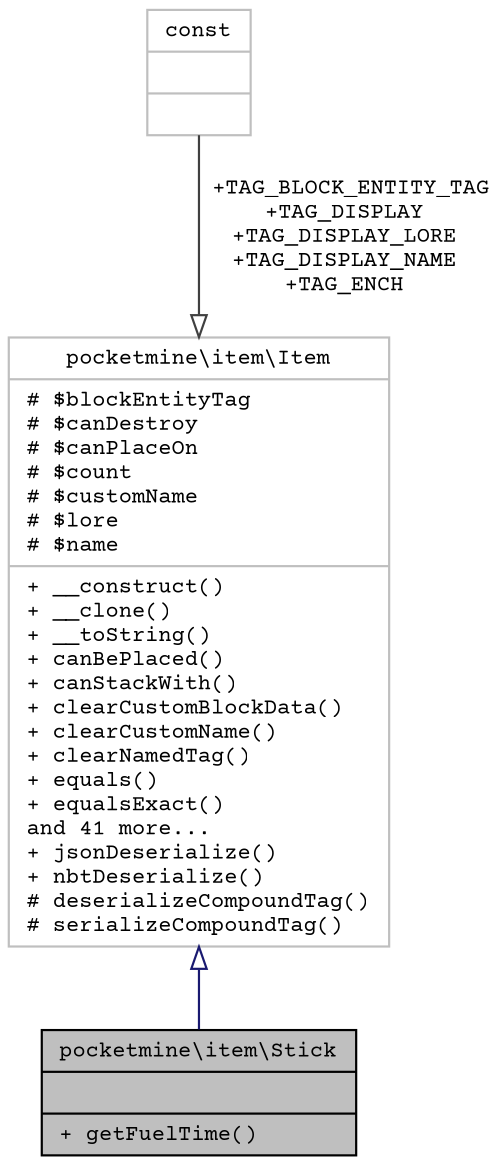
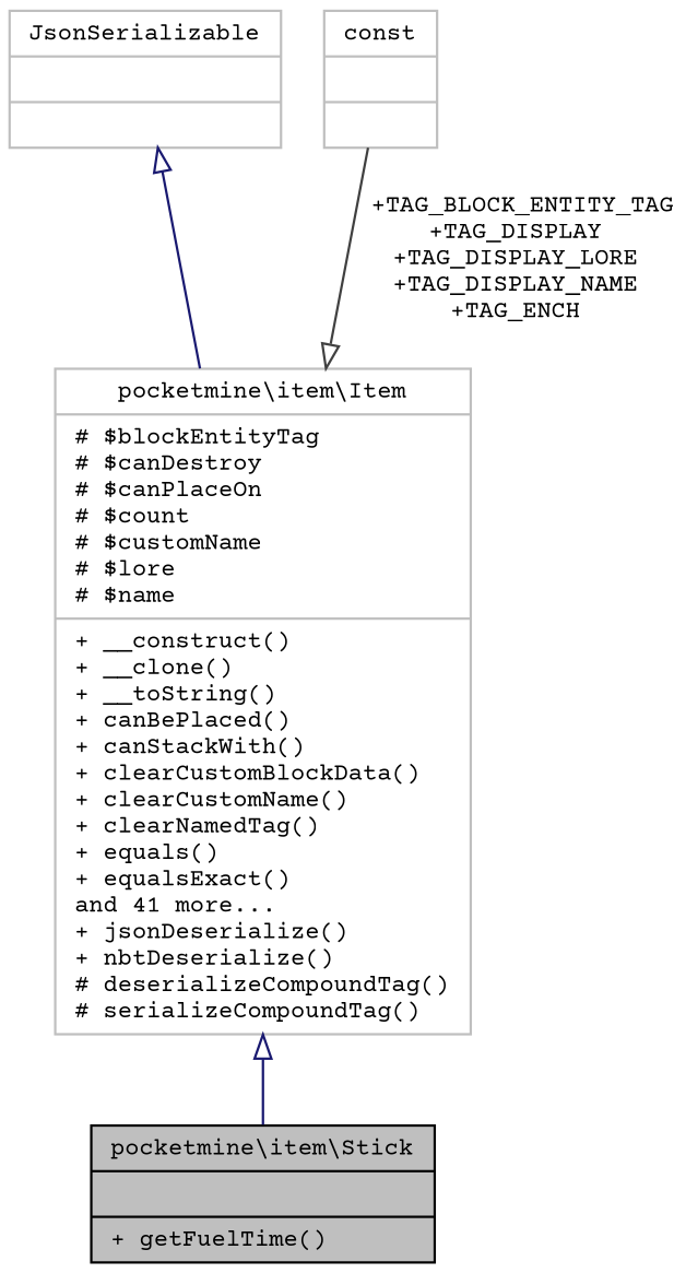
  digraph {
    fontname="Courier Prime"
    node [color=grey75 fillcolor=white fontname="Courier Prime" fontsize=10 shape=record style=filled]
    edge [arrowtail=onormal color=midnightblue dir=back fontname="Courier Prime" fontsize=10 labelfontname=Helvetica labelfontsize=10 style=solid]
    n1 [color=black fillcolor=grey75 fontcolor=black height=0.2 label="{pocketmine\\item\\Stick\n||+ getFuelTime()\l}" width=0.4]
    n2 [height=0.2 label="{pocketmine\\item\\Item\n|# $blockEntityTag\l# $canDestroy\l# $canPlaceOn\l# $count\l# $customName\l# $lore\l# $name\l|+ __construct()\l+ __clone()\l+ __toString()\l+ canBePlaced()\l+ canStackWith()\l+ clearCustomBlockData()\l+ clearCustomName()\l+ clearNamedTag()\l+ equals()\l+ equalsExact()\land 41 more...\l+ jsonDeserialize()\l+ nbtDeserialize()\l# deserializeCompoundTag()\l# serializeCompoundTag()\l}" width=0.4]
+   n3 [height=0.2 label="{JsonSerializable\n||}" width=0.4]
    n4 [height=0.2 label="{const\n||}" width=0.4]
    n2 -> n1
+   n3 -> n2
    n4 -> n2 [arrowhead=onormal color=grey25 label=" +TAG_BLOCK_ENTITY_TAG\n+TAG_DISPLAY\n+TAG_DISPLAY_LORE\n+TAG_DISPLAY_NAME\n+TAG_ENCH" arrowtail="" dir=""]
  }
